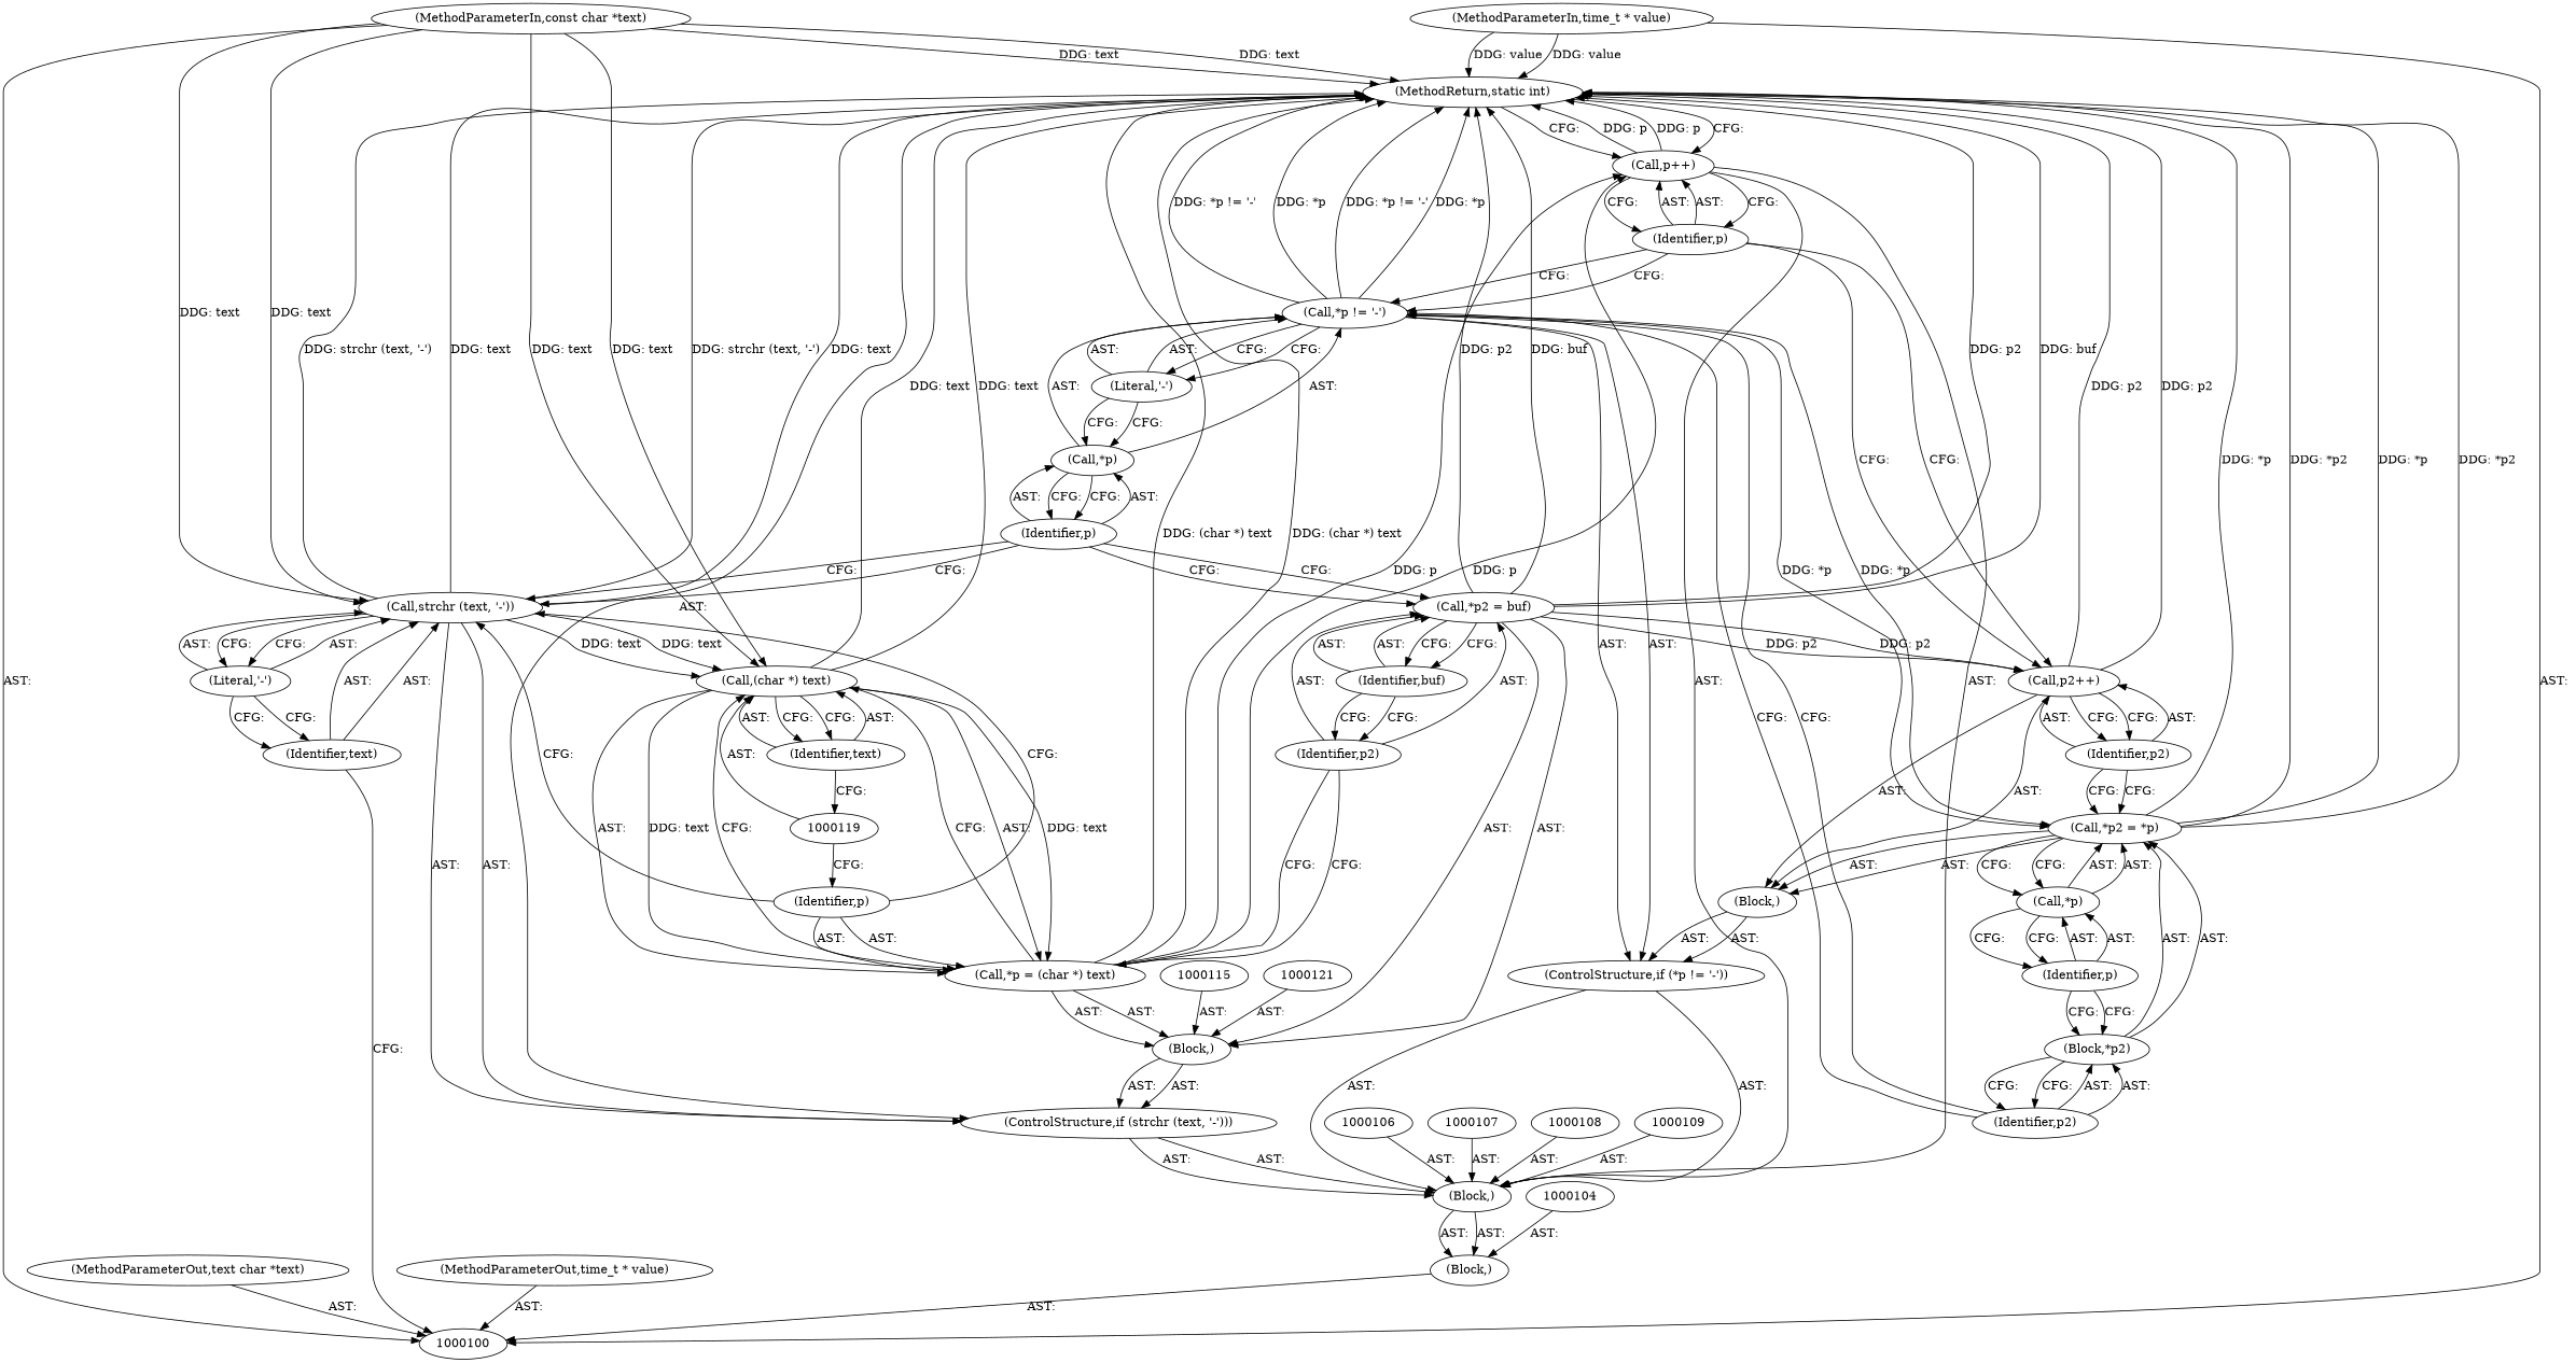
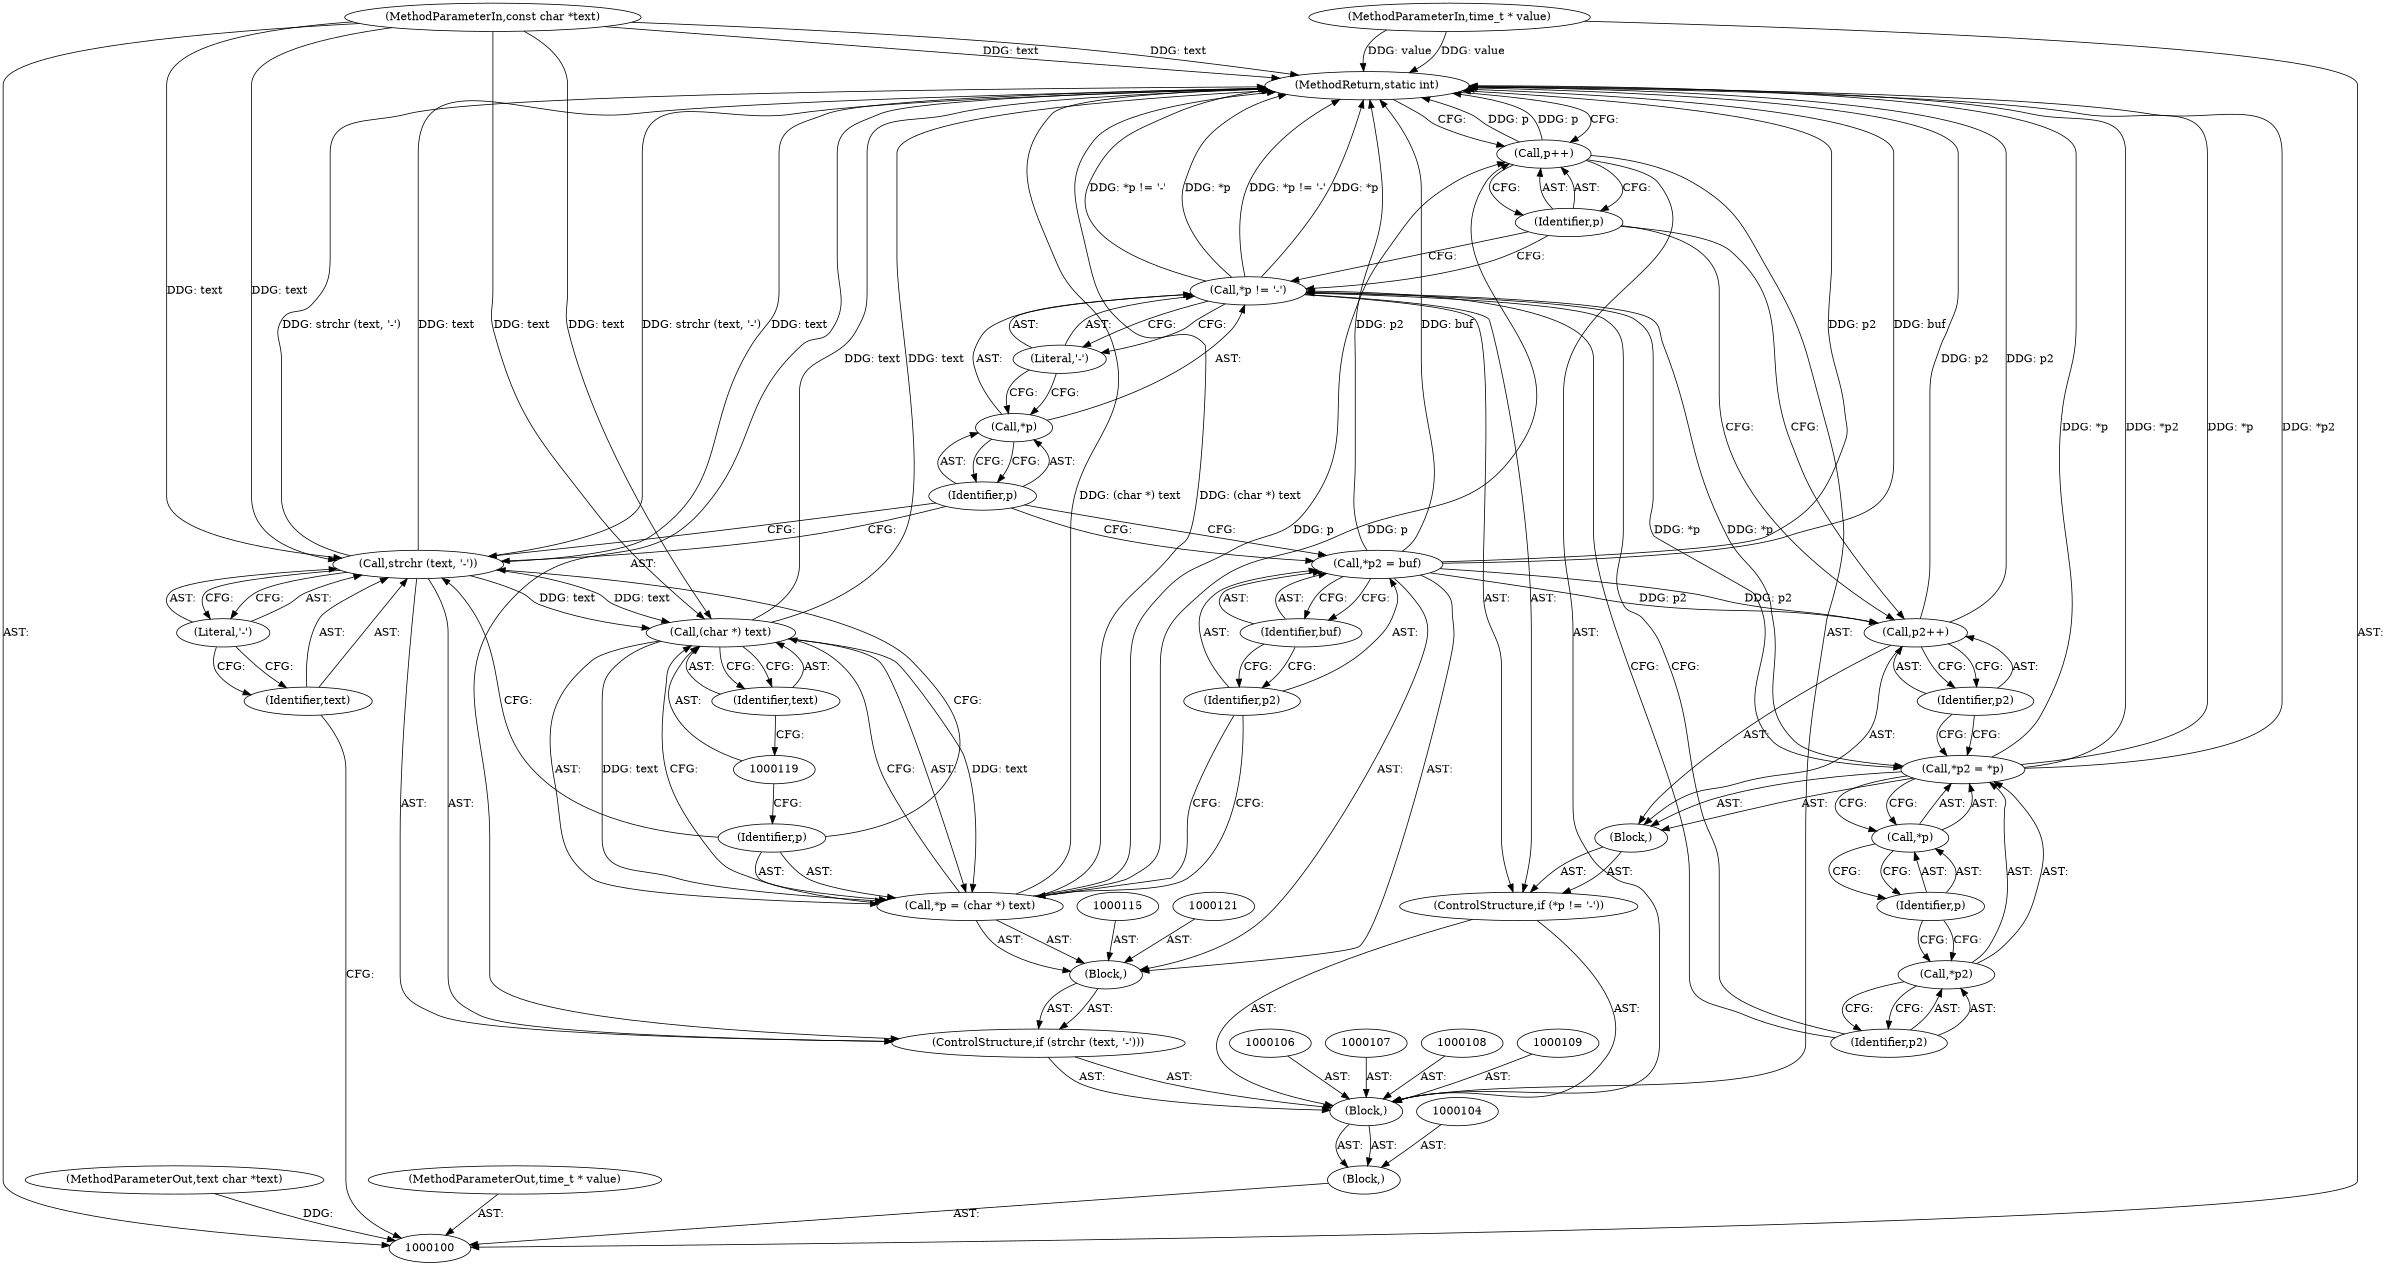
  digraph {
    n1 [label="(MethodReturn,static int)"]
    n2 [label="(Call,p++)"]
    n3 [label="(ControlStructure,if (strchr (text, '-')))"]
    n4 [label="(Block,)"]
    n5 [label="(Identifier,p)"]
    n6 [label="(MethodParameterIn,const char *text)"]
    1000100
    n8 [label="(Call,strchr (text, '-'))"]
    n9 [label="(Call,(char *) text)"]
    n10 [label="(Literal,'-')"]
    n11 [label="(Call,*p = (char *) text)"]
    n12 [label="(Identifier,text)"]
    n13 [label="(MethodParameterOut,text char *text)"]
    n14 [label="(MethodParameterIn,time_t * value)"]
    n15 [label="(MethodParameterOut,time_t * value)"]
    n16 [label="(Block,)"]
    n17 [label="(Identifier,text)"]
    n18 [label="(Block,)"]
    n19 [label="(Identifier,p)"]
    1000119
    n21 [label="(Call,*p2 = buf)"]
    n22 [label="(Identifier,buf)"]
    n23 [label="(Call,p2++)"]
    n24 [label="(Identifier,p2)"]
    n25 [label="(Block,)"]
    n26 [label="(Identifier,p2)"]
    n27 [label="(ControlStructure,if (*p != '-'))"]
    n28 [label="(Call,*p != '-')"]
    n29 [label="(Literal,'-')"]
    n30 [label="(Call,*p2 = *p)"]
    n31 [label="(Call,*p)"]
    n32 [label="(Call,*p)"]
    n33 [label="(Identifier,p)"]
    n34 [label="(Identifier,p)"]
-   n35 [label="(Block,*p2)"]
+   n35 [label="(Call,*p2)"]
    n36 [label="(Identifier,p2)"]
    1000104
    1000106
    1000107
    1000108
    1000109
    1000115
    1000121
    n1 -> n2 [label="CFG: "]
    n1 -> n2 [label="CFG: "]
    n1 -> n3 [label="AST: "]
    n2 -> n1 [label="DDG: p"]
    n2 -> n1 [label="DDG: p"]
    n2 -> n4 [label="AST: "]
    n2 -> n4 [label="AST: "]
    n2 -> n5 [label="CFG: "]
    n2 -> n5 [label="CFG: "]
    n3 -> n4 [label="AST: "]
    n3 -> n4 [label="AST: "]
    n4 -> n16 [label="AST: "]
    n4 -> n16 [label="AST: "]
    n5 -> n2 [label="AST: "]
    n5 -> n2 [label="AST: "]
    n5 -> n23 [label="CFG: "]
    n5 -> n23 [label="CFG: "]
    n5 -> n28 [label="CFG: "]
    n5 -> n28 [label="CFG: "]
    n6 -> n1 [label="DDG: text"]
    n6 -> n1 [label="DDG: text"]
    n6 -> 1000100 [label="AST: "]
    n6 -> n8 [label="DDG: text"]
    n6 -> n8 [label="DDG: text"]
    n6 -> n9 [label="DDG: text"]
    n6 -> n9 [label="DDG: text"]
    n8 -> n1 [label="DDG: text"]
    n8 -> n1 [label="DDG: strchr (text, '-')"]
    n8 -> n1 [label="DDG: text"]
    n8 -> n1 [label="DDG: strchr (text, '-')"]
    n8 -> n3 [label="AST: "]
    n8 -> n3 [label="AST: "]
    n8 -> n9 [label="DDG: text"]
    n8 -> n9 [label="DDG: text"]
    n8 -> n10 [label="CFG: "]
    n8 -> n10 [label="CFG: "]
    n9 -> n1 [label="DDG: text"]
    n9 -> n1 [label="DDG: text"]
    n9 -> n11 [label="AST: "]
    n9 -> n11 [label="DDG: text"]
    n9 -> n11 [label="AST: "]
    n9 -> n11 [label="DDG: text"]
    n9 -> n12 [label="CFG: "]
    n9 -> n12 [label="CFG: "]
    n10 -> n8 [label="AST: "]
    n10 -> n8 [label="AST: "]
    n10 -> n17 [label="CFG: "]
    n10 -> n17 [label="CFG: "]
    n11 -> n1 [label="DDG: (char *) text"]
    n11 -> n1 [label="DDG: (char *) text"]
    n11 -> n2 [label="DDG: p"]
    n11 -> n2 [label="DDG: p"]
    n11 -> n9 [label="CFG: "]
    n11 -> n9 [label="CFG: "]
    n11 -> n18 [label="AST: "]
    n11 -> n18 [label="AST: "]
    n12 -> n9 [label="AST: "]
    n12 -> n9 [label="AST: "]
    n12 -> 1000119 [label="CFG: "]
-   n13 -> 1000100 [label="AST: "]
+   n13 -> 1000100 [label="DDG: "]
    n14 -> n1 [label="DDG: value"]
    n14 -> n1 [label="DDG: value"]
    n14 -> 1000100 [label="AST: "]
    n15 -> 1000100 [label="AST: "]
    n16 -> 1000100 [label="AST: "]
    n17 -> 1000100 [label="CFG: "]
    n17 -> n8 [label="AST: "]
    n17 -> n8 [label="AST: "]
    n18 -> n3 [label="AST: "]
    n18 -> n3 [label="AST: "]
    n19 -> n8 [label="CFG: "]
    n19 -> n8 [label="CFG: "]
    n19 -> n11 [label="AST: "]
    n19 -> n11 [label="AST: "]
    1000119 -> n9 [label="AST: "]
    1000119 -> n19 [label="CFG: "]
    n21 -> n1 [label="DDG: p2"]
    n21 -> n1 [label="DDG: buf"]
    n21 -> n1 [label="DDG: p2"]
    n21 -> n1 [label="DDG: buf"]
    n21 -> n18 [label="AST: "]
    n21 -> n18 [label="AST: "]
    n21 -> n22 [label="CFG: "]
    n21 -> n22 [label="CFG: "]
    n21 -> n23 [label="DDG: p2"]
    n21 -> n23 [label="DDG: p2"]
    n22 -> n21 [label="AST: "]
    n22 -> n21 [label="AST: "]
    n22 -> n24 [label="CFG: "]
    n22 -> n24 [label="CFG: "]
    n23 -> n1 [label="DDG: p2"]
    n23 -> n1 [label="DDG: p2"]
    n23 -> n25 [label="AST: "]
    n23 -> n25 [label="AST: "]
    n23 -> n26 [label="CFG: "]
    n23 -> n26 [label="CFG: "]
    n24 -> n11 [label="CFG: "]
    n24 -> n11 [label="CFG: "]
    n24 -> n21 [label="AST: "]
    n24 -> n21 [label="AST: "]
    n25 -> n27 [label="AST: "]
    n25 -> n27 [label="AST: "]
    n26 -> n23 [label="AST: "]
    n26 -> n23 [label="AST: "]
    n26 -> n30 [label="CFG: "]
    n26 -> n30 [label="CFG: "]
    n27 -> n4 [label="AST: "]
    n27 -> n4 [label="AST: "]
    n28 -> n1 [label="DDG: *p != '-'"]
    n28 -> n1 [label="DDG: *p"]
    n28 -> n1 [label="DDG: *p != '-'"]
    n28 -> n1 [label="DDG: *p"]
    n28 -> n27 [label="AST: "]
    n28 -> n27 [label="AST: "]
    n28 -> n29 [label="CFG: "]
    n28 -> n29 [label="CFG: "]
    n28 -> n30 [label="DDG: *p"]
    n28 -> n30 [label="DDG: *p"]
    n29 -> n28 [label="AST: "]
    n29 -> n28 [label="AST: "]
    n29 -> n31 [label="CFG: "]
    n29 -> n31 [label="CFG: "]
    n30 -> n1 [label="DDG: *p"]
    n30 -> n1 [label="DDG: *p2"]
    n30 -> n1 [label="DDG: *p"]
    n30 -> n1 [label="DDG: *p2"]
    n30 -> n25 [label="AST: "]
    n30 -> n25 [label="AST: "]
    n30 -> n32 [label="CFG: "]
    n30 -> n32 [label="CFG: "]
    n31 -> n28 [label="AST: "]
    n31 -> n28 [label="AST: "]
    n31 -> n33 [label="CFG: "]
    n31 -> n33 [label="CFG: "]
    n32 -> n30 [label="AST: "]
    n32 -> n30 [label="AST: "]
    n32 -> n34 [label="CFG: "]
    n32 -> n34 [label="CFG: "]
    n33 -> n8 [label="CFG: "]
    n33 -> n8 [label="CFG: "]
    n33 -> n21 [label="CFG: "]
    n33 -> n21 [label="CFG: "]
    n33 -> n31 [label="AST: "]
    n33 -> n31 [label="AST: "]
    n34 -> n32 [label="AST: "]
    n34 -> n32 [label="AST: "]
    n34 -> n35 [label="CFG: "]
    n34 -> n35 [label="CFG: "]
    n35 -> n30 [label="AST: "]
    n35 -> n30 [label="AST: "]
    n35 -> n36 [label="CFG: "]
    n35 -> n36 [label="CFG: "]
    n36 -> n28 [label="CFG: "]
    n36 -> n28 [label="CFG: "]
    n36 -> n35 [label="AST: "]
    n36 -> n35 [label="AST: "]
    1000104 -> n16 [label="AST: "]
    1000106 -> n4 [label="AST: "]
    1000107 -> n4 [label="AST: "]
    1000108 -> n4 [label="AST: "]
    1000109 -> n4 [label="AST: "]
    1000115 -> n18 [label="AST: "]
    1000121 -> n18 [label="AST: "]
  }
